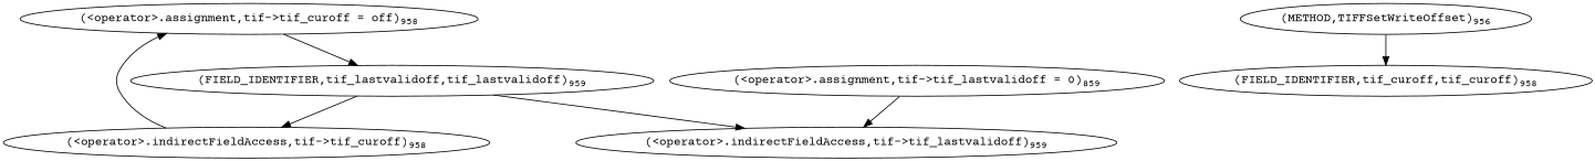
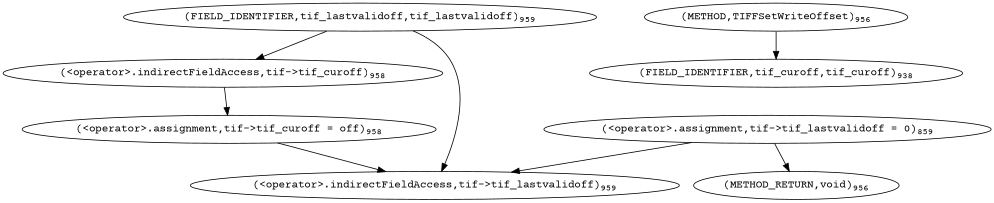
  digraph {
    fontname="Courier Prime"
    node [fontname="Courier Prime"]
    edge [fontname="Courier Prime"]
    n1 [label=<(&lt;operator&gt;.assignment,tif-&gt;tif_curoff = off)<SUB>958</SUB>>]
    n2 [label=<(FIELD_IDENTIFIER,tif_lastvalidoff,tif_lastvalidoff)<SUB>959</SUB>>]
    n3 [label=<(&lt;operator&gt;.indirectFieldAccess,tif-&gt;tif_curoff)<SUB>958</SUB>>]
    n4 [label=<(&lt;operator&gt;.indirectFieldAccess,tif-&gt;tif_lastvalidoff)<SUB>959</SUB>>]
    n5 [label=<(&lt;operator&gt;.assignment,tif-&gt;tif_lastvalidoff = 0)<SUB>859</SUB>>]
-   n7 [label=<(FIELD_IDENTIFIER,tif_curoff,tif_curoff)<SUB>958</SUB>>]
+   n6 [label=<(METHOD_RETURN,void)<SUB>956</SUB>>]
+   n7 [label=<(FIELD_IDENTIFIER,tif_curoff,tif_curoff)<SUB>938</SUB>>]
    n8 [label=<(METHOD,TIFFSetWriteOffset)<SUB>956</SUB>>]
-   n1 -> n2
+   n1 -> n4
    n2 -> n3
    n2 -> n4
    n3 -> n1
    n5 -> n4
+   n5 -> n6
    n8 -> n7
  }
